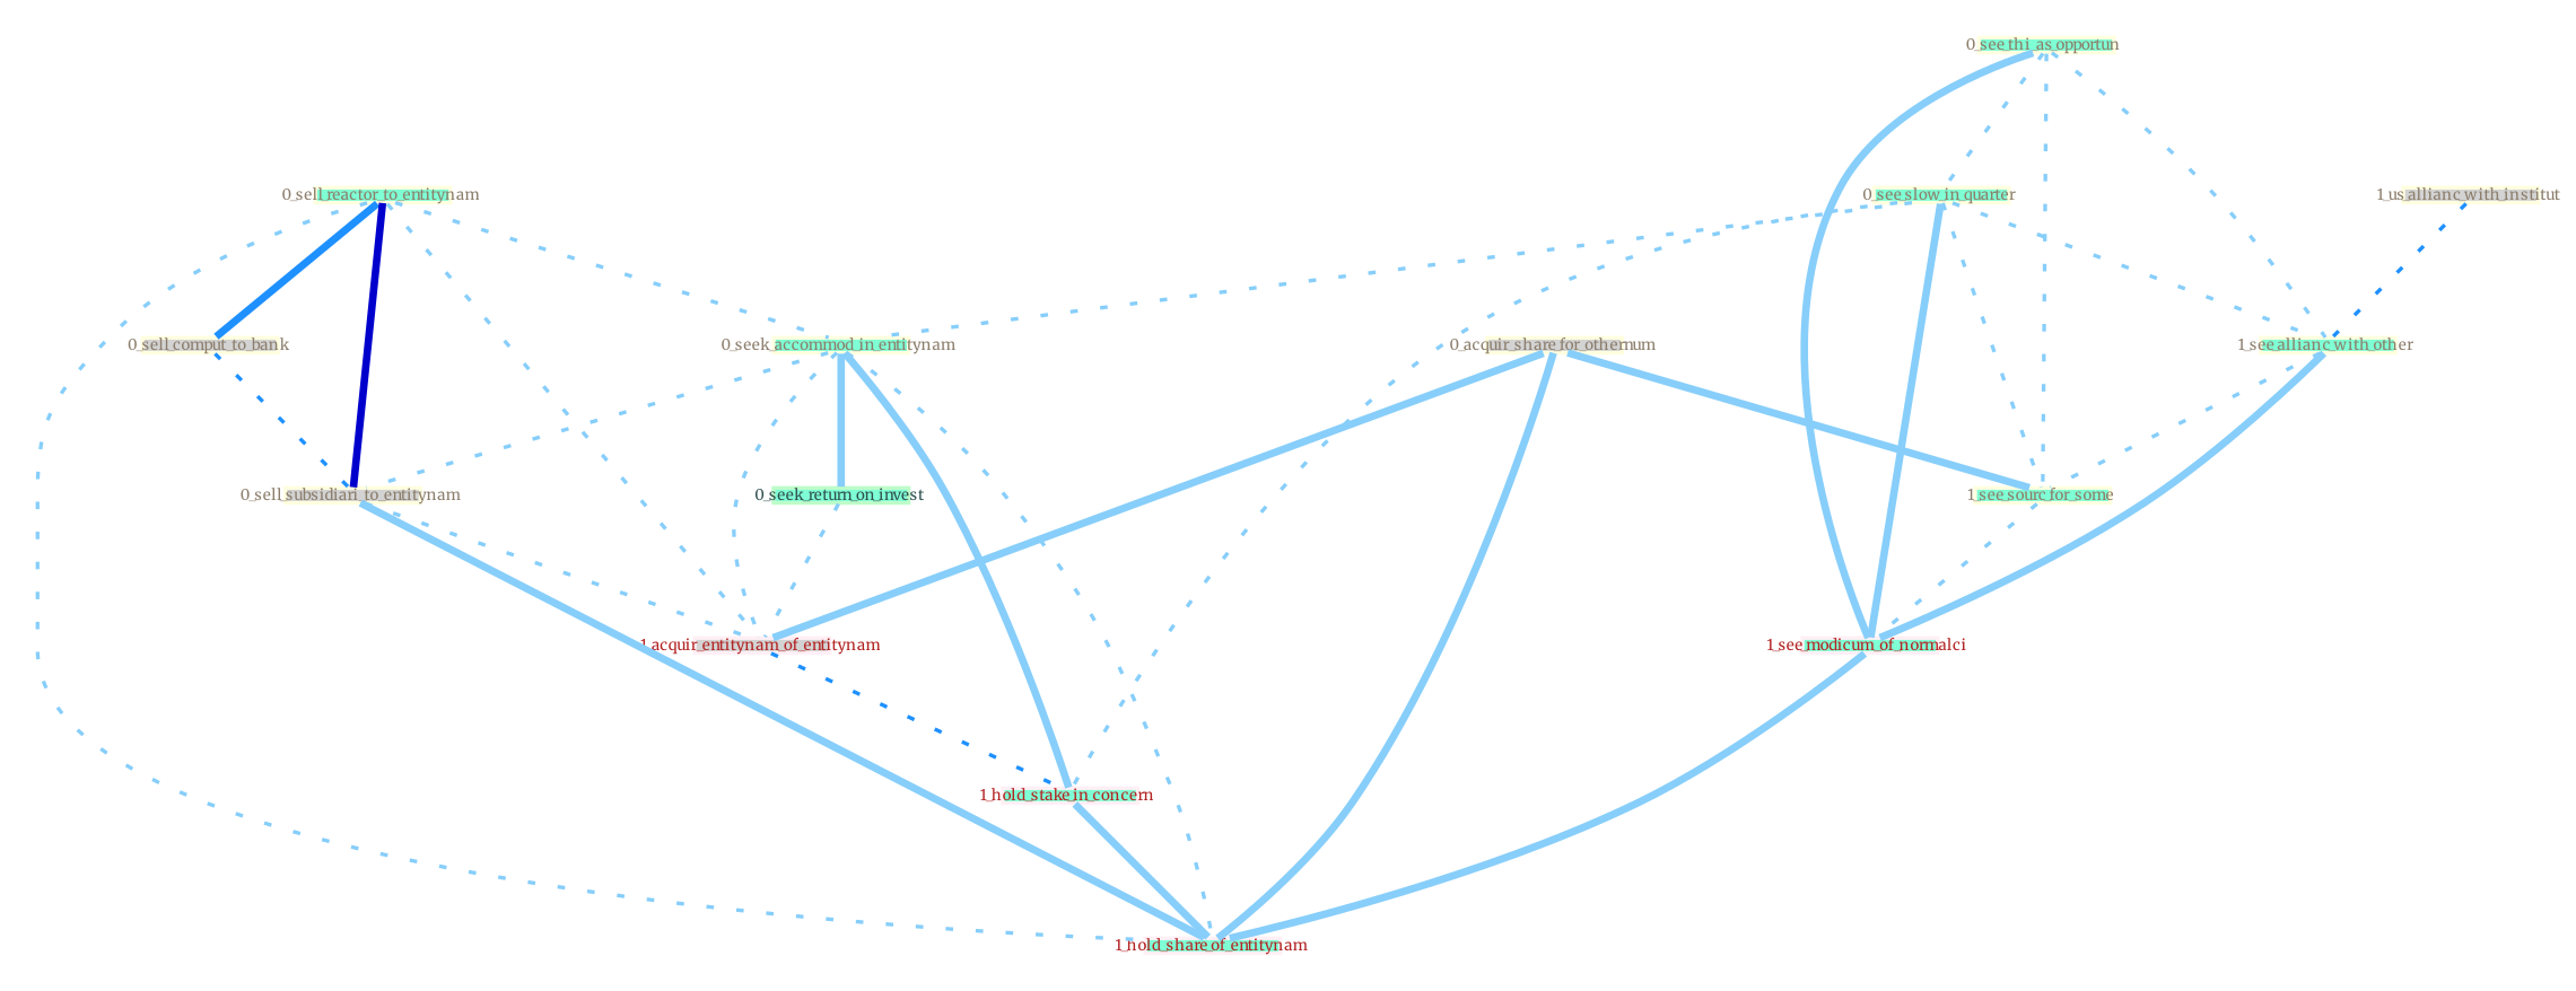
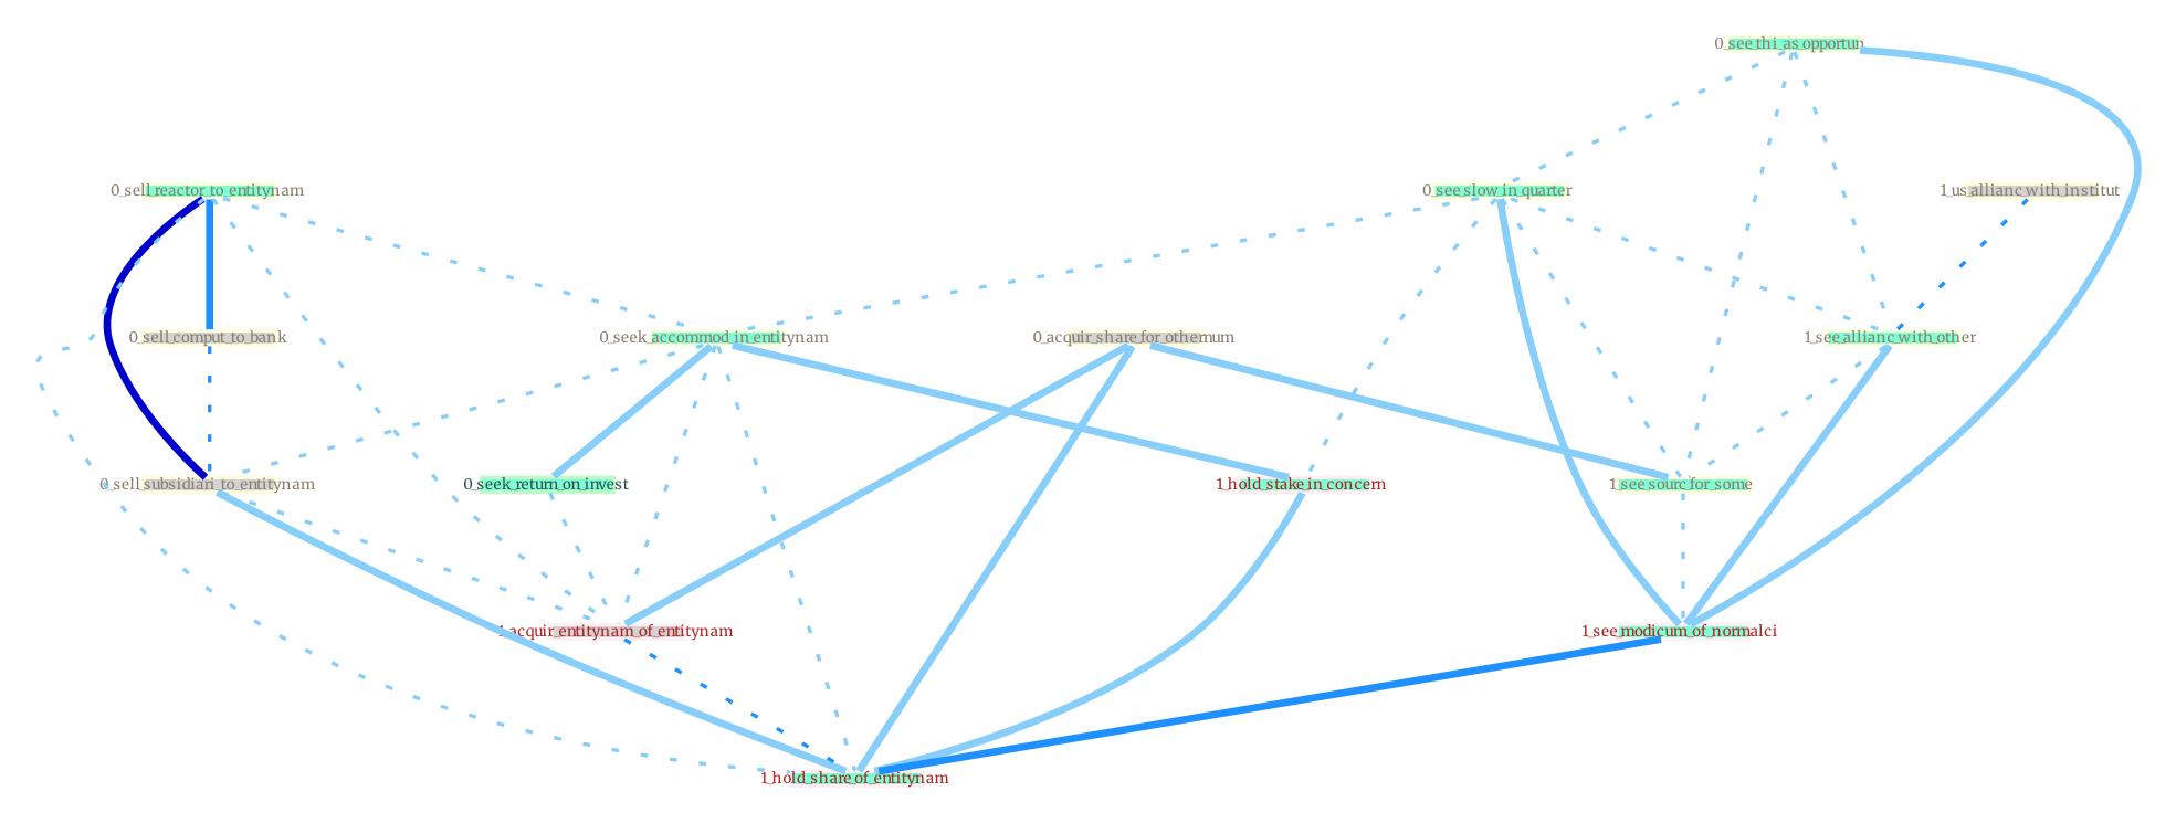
  graph {
    fontname=Merriweather
    node [color="#ffffe0" fillcolor=aquamarine fixedsize=true fontcolor="#8b7d6b" fontname=Merriweather fontsize=4 shape=polygon style=filled]
    edge [color="#87cefa" fontname=Merriweather style=dotted w=1]
    "1_us_allianc_with_institut " [fillcolor=lightgrey height=.06 width=.5]
    "0_see_thi_as_opportun " [height=.06 width=.5]
    "0_see_slow_in_quarter " [height=.06 width=.5]
    "0_acquir_share_for_othernum " [fillcolor=lightgrey height=.06 width=.5]
    "0_sell_reactor_to_entitynam " [height=.06 width=.5]
    "0_sell_comput_to_bank " [fillcolor=lightgrey height=.06 width=.5]
    "1_see_allianc_with_other " [height=.06 width=.5]
    "0_seek_accommod_in_entitynam " [height=.06 width=.5]
    "0_sell_subsidiari_to_entitynam " [fillcolor=lightgrey height=.06 width=.5]
    "1_see_sourc_for_some " [height=.06 width=.5]
    "1_hold_stake_in_concern " [color="#fff0f5" fontcolor="#b22222" height=.06 width=.5]
    "1_see_modicum_of_normalci " [color="#fff0f5" fontcolor="#b22222" height=.06 width=.5]
    "1_acquir_entitynam_of_entitynam " [color="#fff0f5" fillcolor=lightgrey fontcolor="#b22222" height=.06 width=.5]
    "1_hold_share_of_entitynam " [color="#fff0f5" fontcolor="#b22222" height=.06 width=.5]
    "0_seek_return_on_invest " [color="#BDFCC9" fontcolor="#2f4f4f" height=.06 width=.5]
    subgraph sub_1 {
      "1_us_allianc_with_institut "
      "0_see_thi_as_opportun "
      "0_see_slow_in_quarter "
      "0_acquir_share_for_othernum "
      "0_sell_reactor_to_entitynam "
      "0_sell_comput_to_bank "
      "1_see_allianc_with_other "
      "0_seek_accommod_in_entitynam "
      "0_sell_subsidiari_to_entitynam "
      "1_see_sourc_for_some "
    }
    subgraph sub_2 {
      "1_hold_stake_in_concern "
      "1_see_modicum_of_normalci "
      "1_acquir_entitynam_of_entitynam "
      "1_hold_share_of_entitynam "
    }
    "1_us_allianc_with_institut " -- "1_see_allianc_with_other " [color="#1e90ff" w=2]
    "0_see_thi_as_opportun " -- "0_see_slow_in_quarter "
    "0_see_thi_as_opportun " -- "1_see_allianc_with_other "
    "0_see_thi_as_opportun " -- "1_see_sourc_for_some "
    "0_see_thi_as_opportun " -- "1_see_modicum_of_normalci " [style=bold]
    "0_see_slow_in_quarter " -- "1_see_allianc_with_other "
    "0_see_slow_in_quarter " -- "0_seek_accommod_in_entitynam "
    "0_see_slow_in_quarter " -- "1_see_sourc_for_some "
    "0_see_slow_in_quarter " -- "1_hold_stake_in_concern "
    "0_see_slow_in_quarter " -- "1_see_modicum_of_normalci " [style=bold]
    "0_acquir_share_for_othernum " -- "1_see_sourc_for_some " [style=bold]
    "0_acquir_share_for_othernum " -- "1_acquir_entitynam_of_entitynam " [style=bold]
    "0_acquir_share_for_othernum " -- "1_hold_share_of_entitynam " [style=bold]
    "0_sell_reactor_to_entitynam " -- "0_sell_comput_to_bank " [color="#1e90ff" style=bold w=2]
    "0_sell_reactor_to_entitynam " -- "0_seek_accommod_in_entitynam "
    "0_sell_reactor_to_entitynam " -- "0_sell_subsidiari_to_entitynam " [color="#0000cd" style=bold w=3]
    "0_sell_reactor_to_entitynam " -- "1_acquir_entitynam_of_entitynam "
    "0_sell_reactor_to_entitynam " -- "1_hold_share_of_entitynam "
    "0_sell_comput_to_bank " -- "0_sell_subsidiari_to_entitynam " [color="#1e90ff" w=2]
    "1_see_allianc_with_other " -- "1_see_sourc_for_some "
    "1_see_allianc_with_other " -- "1_see_modicum_of_normalci " [style=bold]
    "0_seek_accommod_in_entitynam " -- "0_sell_subsidiari_to_entitynam "
    "0_seek_accommod_in_entitynam " -- "1_hold_stake_in_concern " [style=bold]
    "0_seek_accommod_in_entitynam " -- "1_acquir_entitynam_of_entitynam "
    "0_seek_accommod_in_entitynam " -- "1_hold_share_of_entitynam "
    "0_seek_accommod_in_entitynam " -- "0_seek_return_on_invest " [style=bold]
    "0_sell_subsidiari_to_entitynam " -- "1_acquir_entitynam_of_entitynam "
    "0_sell_subsidiari_to_entitynam " -- "1_hold_share_of_entitynam " [style=bold]
    "1_see_sourc_for_some " -- "1_see_modicum_of_normalci "
    "1_hold_stake_in_concern " -- "1_hold_share_of_entitynam " [style=bold]
-   "1_see_modicum_of_normalci " -- "1_hold_share_of_entitynam " [style=bold]
-   "1_acquir_entitynam_of_entitynam " -- "1_hold_stake_in_concern " [color="#1e90ff" w=2]
+   "1_see_modicum_of_normalci " -- "1_hold_share_of_entitynam " [color="#1e90ff" style=bold]
+   "1_acquir_entitynam_of_entitynam " -- "1_hold_share_of_entitynam " [color="#1e90ff" w=2]
    "0_seek_return_on_invest " -- "1_acquir_entitynam_of_entitynam "
  }
